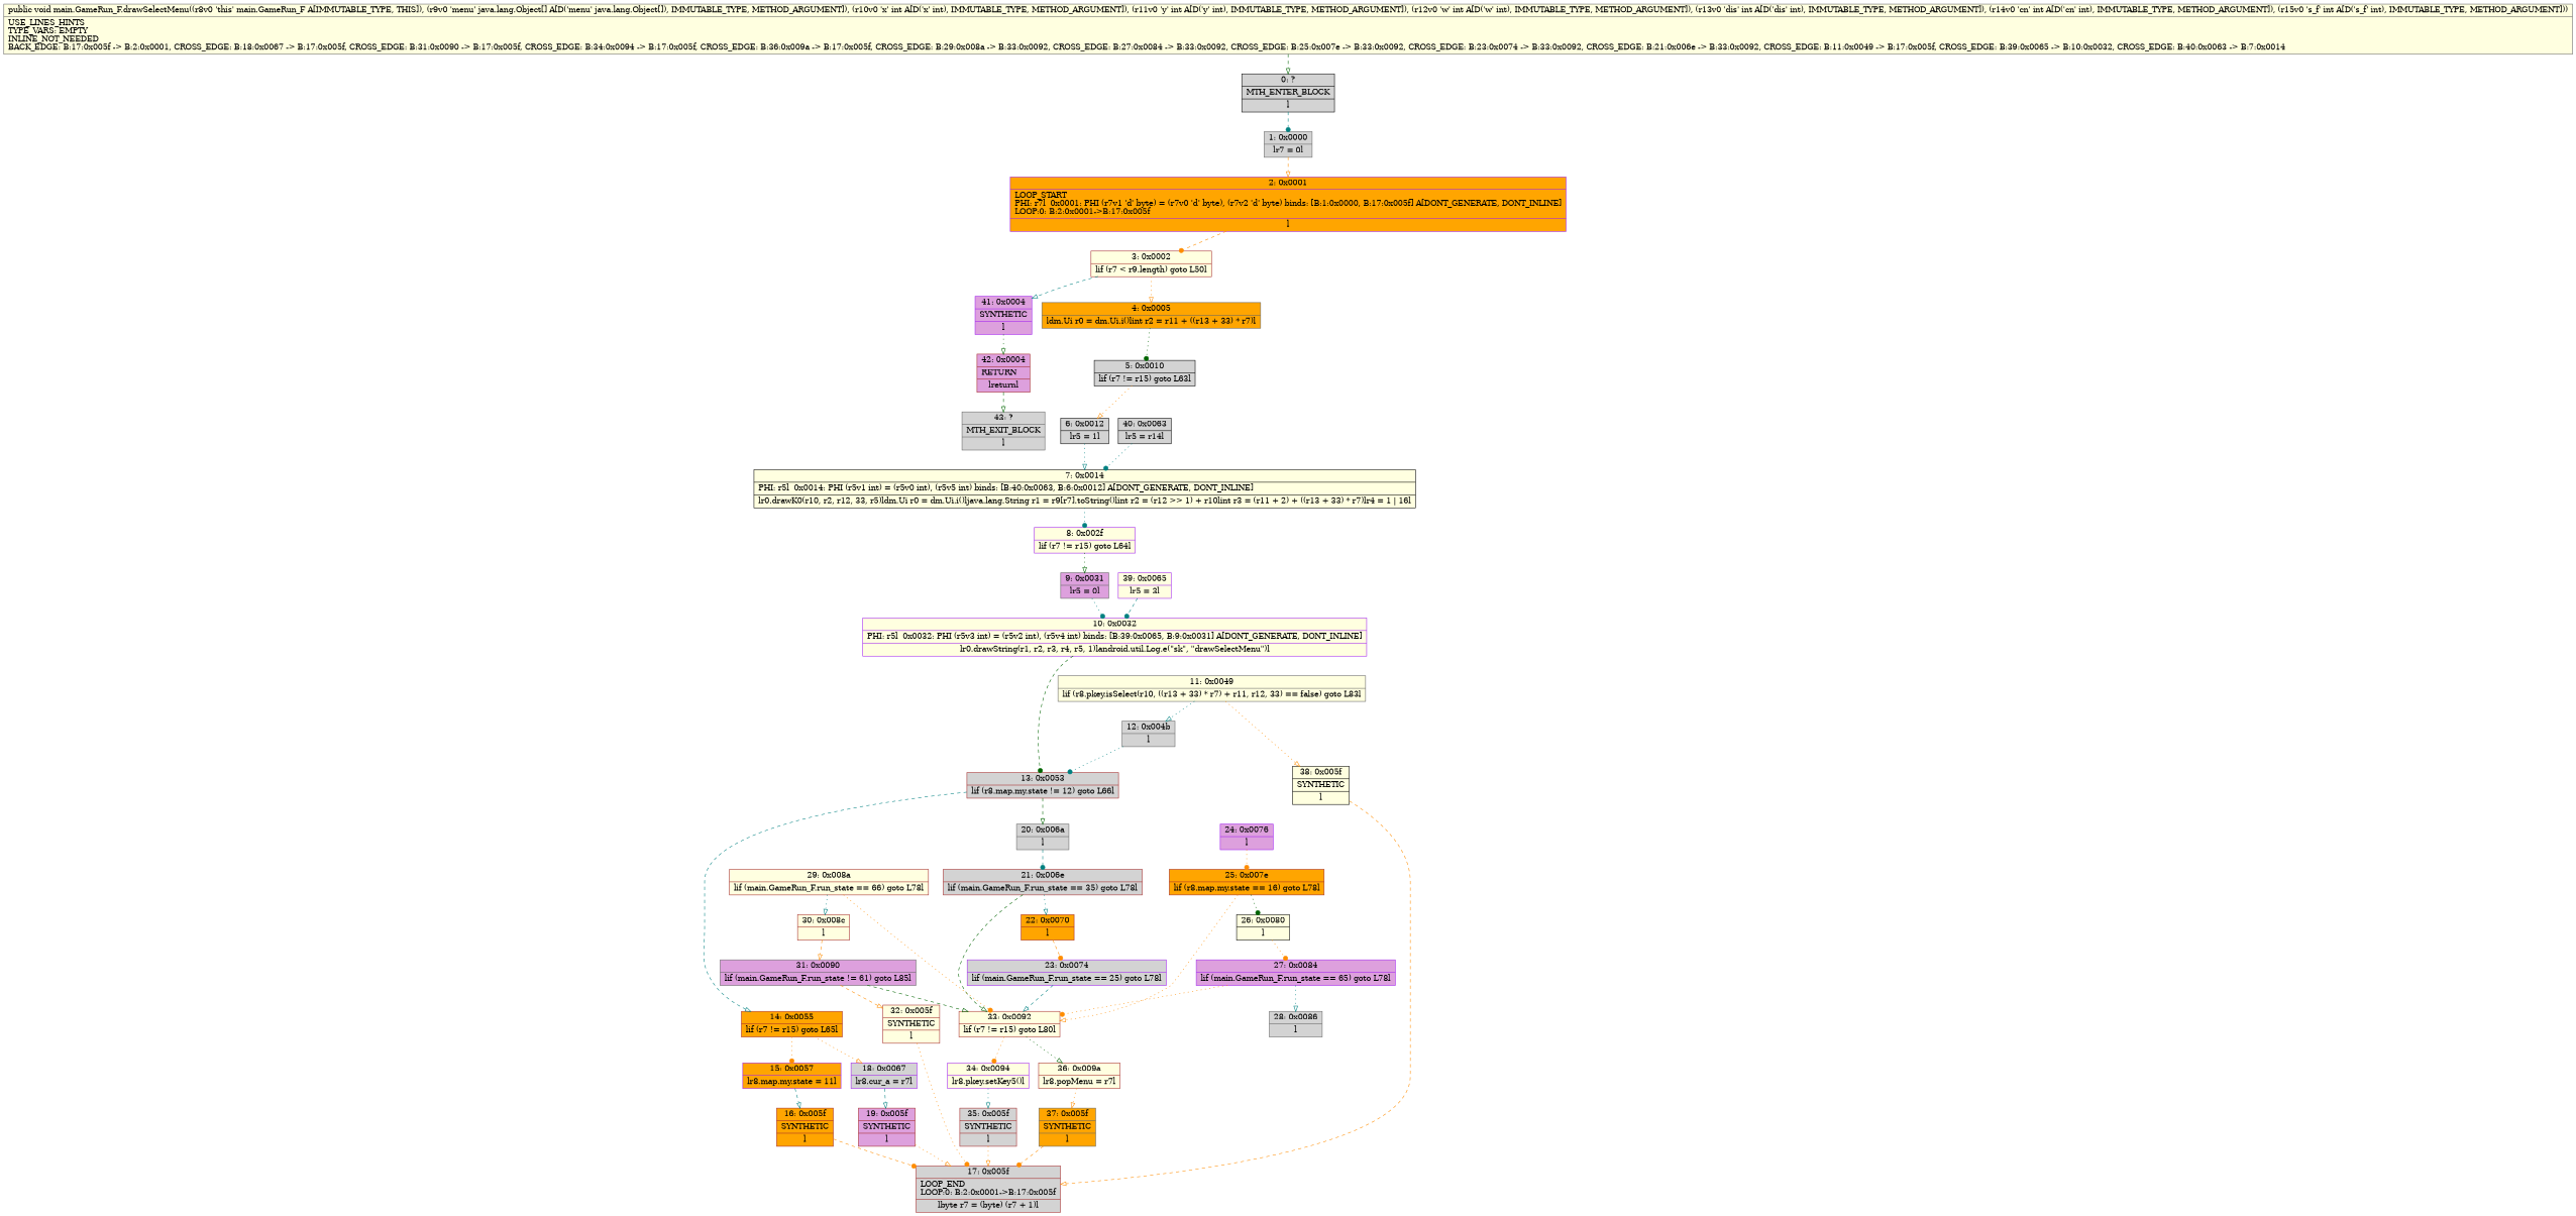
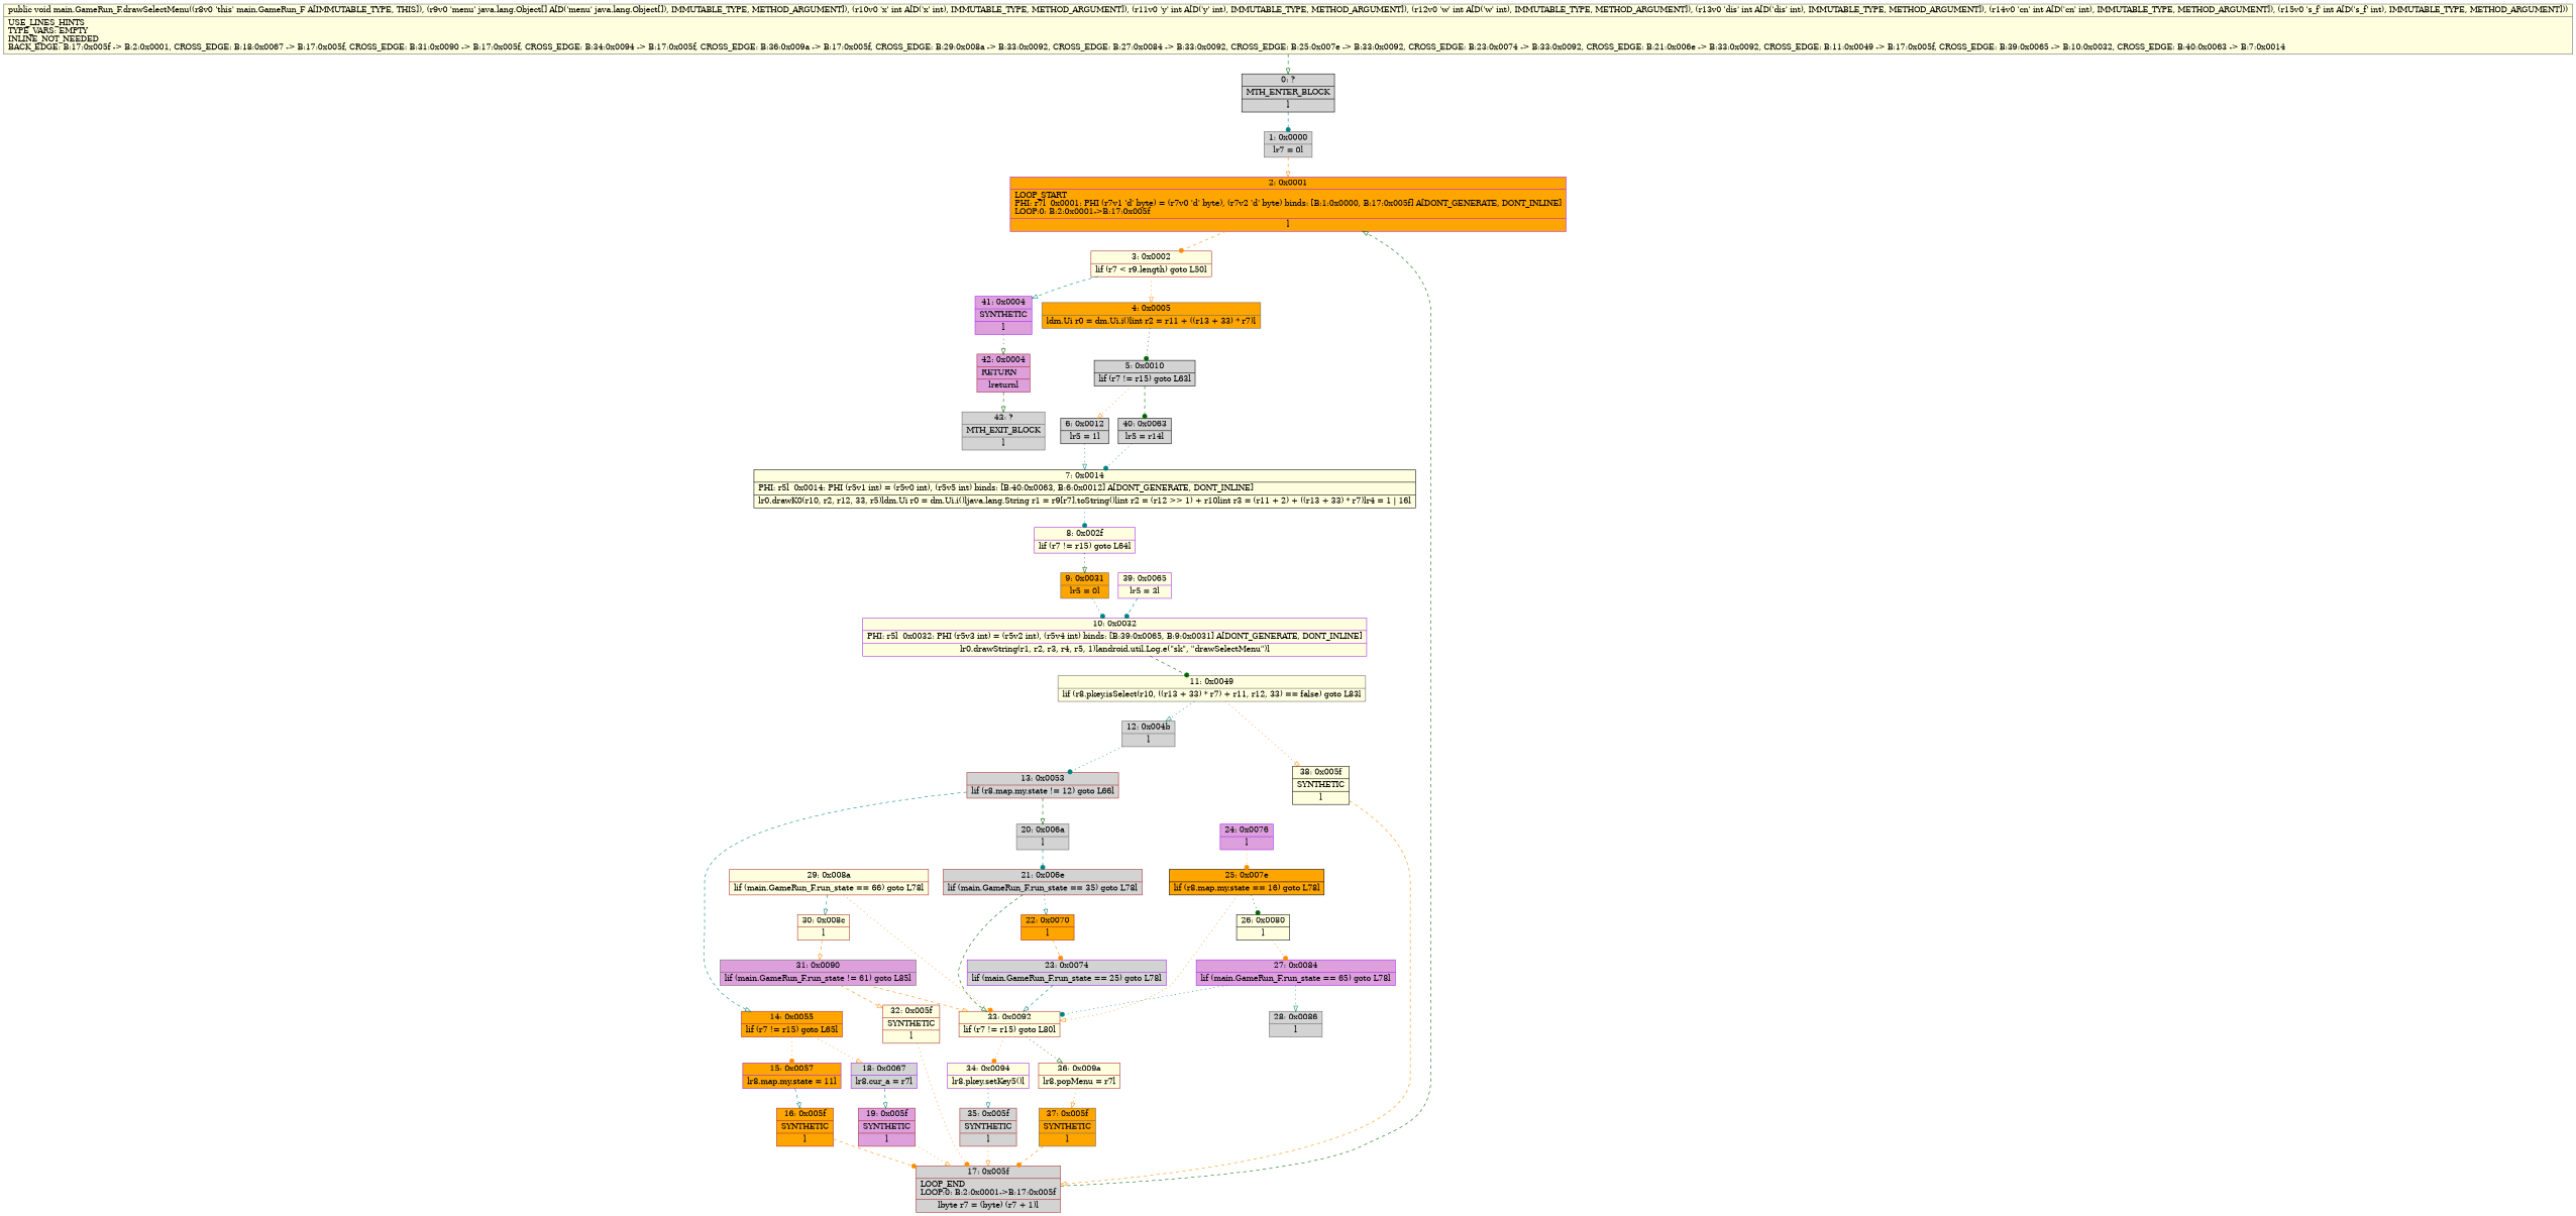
  digraph {
    node [color=brown fillcolor=lightgrey shape=record style=filled]
    edge [arrowhead=onormal color=darkorange style=dotted]
    n1 [color=black label="{0\:\ ?|MTH_ENTER_BLOCK\l|l}"]
    n2 [color=gray40 label="{1\:\ 0x0000|lr7 = 0l}"]
    n3 [color=purple fillcolor=orange label="{2\:\ 0x0001|LOOP_START\lPHI: r7l  0x0001: PHI (r7v1 'd' byte) = (r7v0 'd' byte), (r7v2 'd' byte) binds: [B:1:0x0000, B:17:0x005f] A[DONT_GENERATE, DONT_INLINE]\lLOOP:0: B:2:0x0001\-\>B:17:0x005f\l|l}"]
    n4 [fillcolor=lightyellow label="{3\:\ 0x0002|lif (r7 \< r9.length) goto L50l}"]
    n5 [color=gray40 fillcolor=orange label="{4\:\ 0x0005|ldm.Ui r0 = dm.Ui.i()lint r2 = r11 + ((r13 + 33) * r7)l}"]
    n6 [color=purple fillcolor=plum label="{41\:\ 0x0004|SYNTHETIC\l|l}"]
    n7 [color=black label="{5\:\ 0x0010|lif (r7 != r15) goto L63l}"]
    n8 [fillcolor=plum label="{42\:\ 0x0004|RETURN\l|lreturnl}"]
    n9 [color=black label="{6\:\ 0x0012|lr5 = 1l}"]
    n10 [color=black label="{40\:\ 0x0063|lr5 = r14l}"]
    n11 [color=black fillcolor=lightyellow label="{7\:\ 0x0014|PHI: r5l  0x0014: PHI (r5v1 int) = (r5v0 int), (r5v5 int) binds: [B:40:0x0063, B:6:0x0012] A[DONT_GENERATE, DONT_INLINE]\l|lr0.drawK0(r10, r2, r12, 33, r5)ldm.Ui r0 = dm.Ui.i()ljava.lang.String r1 = r9[r7].toString()lint r2 = (r12 \>\> 1) + r10lint r3 = (r11 + 2) + ((r13 + 33) * r7)lr4 = 1 \| 16l}"]
    n12 [color=purple fillcolor=lightyellow label="{8\:\ 0x002f|lif (r7 != r15) goto L64l}"]
-   n13 [color=gray40 fillcolor=plum label="{9\:\ 0x0031|lr5 = 0l}"]
+   n13 [color=gray40 fillcolor=orange label="{9\:\ 0x0031|lr5 = 0l}"]
    n14 [color=purple fillcolor=lightyellow label="{10\:\ 0x0032|PHI: r5l  0x0032: PHI (r5v3 int) = (r5v2 int), (r5v4 int) binds: [B:39:0x0065, B:9:0x0031] A[DONT_GENERATE, DONT_INLINE]\l|lr0.drawString(r1, r2, r3, r4, r5, 1)landroid.util.Log.e(\"sk\", \"drawSelectMenu\")l}"]
    n15 [color=purple fillcolor=lightyellow label="{39\:\ 0x0065|lr5 = 3l}"]
    n16 [color=gray40 fillcolor=lightyellow label="{11\:\ 0x0049|lif (r8.pkey.isSelect(r10, ((r13 + 33) * r7) + r11, r12, 33) == false) goto L83l}"]
    n17 [color=gray40 label="{12\:\ 0x004b|l}"]
    n18 [color=black fillcolor=lightyellow label="{38\:\ 0x005f|SYNTHETIC\l|l}"]
    n19 [label="{13\:\ 0x0053|lif (r8.map.my.state != 12) goto L66l}"]
    n20 [label="{17\:\ 0x005f|LOOP_END\lLOOP:0: B:2:0x0001\-\>B:17:0x005f\l|lbyte r7 = (byte) (r7 + 1)l}"]
    n21 [fillcolor=orange label="{14\:\ 0x0055|lif (r7 != r15) goto L65l}"]
    n22 [color=gray40 label="{20\:\ 0x006a|l}"]
    n23 [color=purple fillcolor=orange label="{15\:\ 0x0057|lr8.map.my.state = 11l}"]
    n24 [color=purple label="{18\:\ 0x0067|lr8.cur_a = r7l}"]
    n25 [label="{21\:\ 0x006e|lif (main.GameRun_F.run_state == 35) goto L78l}"]
    n26 [fillcolor=orange label="{16\:\ 0x005f|SYNTHETIC\l|l}"]
    n27 [fillcolor=plum label="{19\:\ 0x005f|SYNTHETIC\l|l}"]
    n28 [fillcolor=orange label="{22\:\ 0x0070|l}"]
    n29 [fillcolor=lightyellow label="{33\:\ 0x0092|lif (r7 != r15) goto L80l}"]
    n30 [color=purple label="{23\:\ 0x0074|lif (main.GameRun_F.run_state == 25) goto L78l}"]
    n31 [color=purple fillcolor=lightyellow label="{34\:\ 0x0094|lr8.pkey.setKey5()l}"]
    n32 [fillcolor=lightyellow label="{36\:\ 0x009a|lr8.popMenu = r7l}"]
    n33 [color=purple fillcolor=plum label="{24\:\ 0x0076|l}"]
-   n34 [fillcolor=orange label="{25\:\ 0x007e|lif (r8.map.my.state == 16) goto L78l}"]
+   n34 [color=black fillcolor=orange label="{25\:\ 0x007e|lif (r8.map.my.state == 16) goto L78l}"]
    n35 [color=black fillcolor=lightyellow label="{26\:\ 0x0080|l}"]
    n36 [color=purple fillcolor=plum label="{27\:\ 0x0084|lif (main.GameRun_F.run_state == 65) goto L78l}"]
    n37 [color=gray40 label="{28\:\ 0x0086|l}"]
    n38 [fillcolor=lightyellow label="{29\:\ 0x008a|lif (main.GameRun_F.run_state == 66) goto L78l}"]
    n39 [fillcolor=lightyellow label="{30\:\ 0x008c|l}"]
    n40 [color=gray40 fillcolor=plum label="{31\:\ 0x0090|lif (main.GameRun_F.run_state != 61) goto L85l}"]
    n41 [fillcolor=lightyellow label="{32\:\ 0x005f|SYNTHETIC\l|l}"]
    n42 [label="{35\:\ 0x005f|SYNTHETIC\l|l}"]
    n43 [color=gray40 fillcolor=orange label="{37\:\ 0x005f|SYNTHETIC\l|l}"]
    n44 [color=gray40 label="{43\:\ ?|MTH_EXIT_BLOCK\l|l}"]
    n45 [color=gray40 fillcolor=lightyellow label="{public void main.GameRun_F.drawSelectMenu((r8v0 'this' main.GameRun_F A[IMMUTABLE_TYPE, THIS]), (r9v0 'menu' java.lang.Object[] A[D('menu' java.lang.Object[]), IMMUTABLE_TYPE, METHOD_ARGUMENT]), (r10v0 'x' int A[D('x' int), IMMUTABLE_TYPE, METHOD_ARGUMENT]), (r11v0 'y' int A[D('y' int), IMMUTABLE_TYPE, METHOD_ARGUMENT]), (r12v0 'w' int A[D('w' int), IMMUTABLE_TYPE, METHOD_ARGUMENT]), (r13v0 'dis' int A[D('dis' int), IMMUTABLE_TYPE, METHOD_ARGUMENT]), (r14v0 'cn' int A[D('cn' int), IMMUTABLE_TYPE, METHOD_ARGUMENT]), (r15v0 's_f' int A[D('s_f' int), IMMUTABLE_TYPE, METHOD_ARGUMENT]))  | USE_LINES_HINTS\lTYPE_VARS: EMPTY\lINLINE_NOT_NEEDED\lBACK_EDGE: B:17:0x005f \-\> B:2:0x0001, CROSS_EDGE: B:18:0x0067 \-\> B:17:0x005f, CROSS_EDGE: B:31:0x0090 \-\> B:17:0x005f, CROSS_EDGE: B:34:0x0094 \-\> B:17:0x005f, CROSS_EDGE: B:36:0x009a \-\> B:17:0x005f, CROSS_EDGE: B:29:0x008a \-\> B:33:0x0092, CROSS_EDGE: B:27:0x0084 \-\> B:33:0x0092, CROSS_EDGE: B:25:0x007e \-\> B:33:0x0092, CROSS_EDGE: B:23:0x0074 \-\> B:33:0x0092, CROSS_EDGE: B:21:0x006e \-\> B:33:0x0092, CROSS_EDGE: B:11:0x0049 \-\> B:17:0x005f, CROSS_EDGE: B:39:0x0065 \-\> B:10:0x0032, CROSS_EDGE: B:40:0x0063 \-\> B:7:0x0014\l}"]
    n1 -> n2 [arrowhead=dot color=teal style=dashed]
    n2 -> n3 [style=dashed]
    n3 -> n4 [arrowhead=dot style=dashed]
    n4 -> n5
    n4 -> n6 [color=teal style=dashed]
    n5 -> n7 [arrowhead=dot color=darkgreen]
    n6 -> n8 [color=darkgreen]
    n7 -> n9
+   n7 -> n10 [arrowhead=dot color=darkgreen style=dashed]
    n8 -> n44 [color=darkgreen style=dashed]
    n9 -> n11 [color=teal]
    n10 -> n11 [arrowhead=dot color=teal]
    n11 -> n12 [arrowhead=dot color=teal]
    n12 -> n13 [color=darkgreen]
    n13 -> n14 [arrowhead=dot color=teal]
-   n14 -> n19 [arrowhead=dot color=darkgreen style=dashed]
+   n14 -> n16 [arrowhead=dot color=darkgreen style=dashed]
    n15 -> n14 [arrowhead=dot color=teal style=dashed]
    n16 -> n17 [color=teal]
    n16 -> n18
    n17 -> n19 [arrowhead=dot color=teal]
    n18 -> n20 [style=dashed]
    n19 -> n21 [color=teal style=dashed]
    n19 -> n22 [color=darkgreen style=dashed]
+   n20 -> n3 [color=darkgreen style=dashed]
    n21 -> n23 [arrowhead=dot]
    n21 -> n24
    n22 -> n25 [arrowhead=dot color=teal style=dashed]
    n23 -> n26 [color=teal style=dashed]
    n24 -> n27 [color=teal style=dashed]
    n25 -> n28 [color=teal]
    n25 -> n29 [color=darkgreen style=dashed]
    n26 -> n20 [arrowhead=dot style=dashed]
    n27 -> n20
    n28 -> n30 [arrowhead=dot style=dashed]
    n29 -> n31 [arrowhead=dot]
    n29 -> n32 [color=darkgreen]
    n30 -> n29 [color=teal style=dashed]
    n31 -> n42 [color=teal]
    n32 -> n43
    n33 -> n34 [arrowhead=dot]
    n34 -> n29
    n34 -> n35 [arrowhead=dot color=darkgreen]
    n35 -> n36 [arrowhead=dot]
-   n36 -> n29 [arrowhead=dot]
+   n36 -> n29 [arrowhead=dot color=teal]
    n36 -> n37 [color=teal]
    n38 -> n29 [arrowhead=dot]
-   n38 -> n39 [color=teal]
+   n38 -> n39 [color=teal style=dashed]
    n39 -> n40 [style=dashed]
-   n40 -> n29 [color=darkgreen style=dashed]
+   n40 -> n29 [style=dashed]
    n40 -> n41 [style=dashed]
    n41 -> n20 [arrowhead=dot]
    n42 -> n20
    n43 -> n20 [arrowhead=dot style=dashed]
    n45 -> n1 [color=darkgreen style=dashed]
  }
